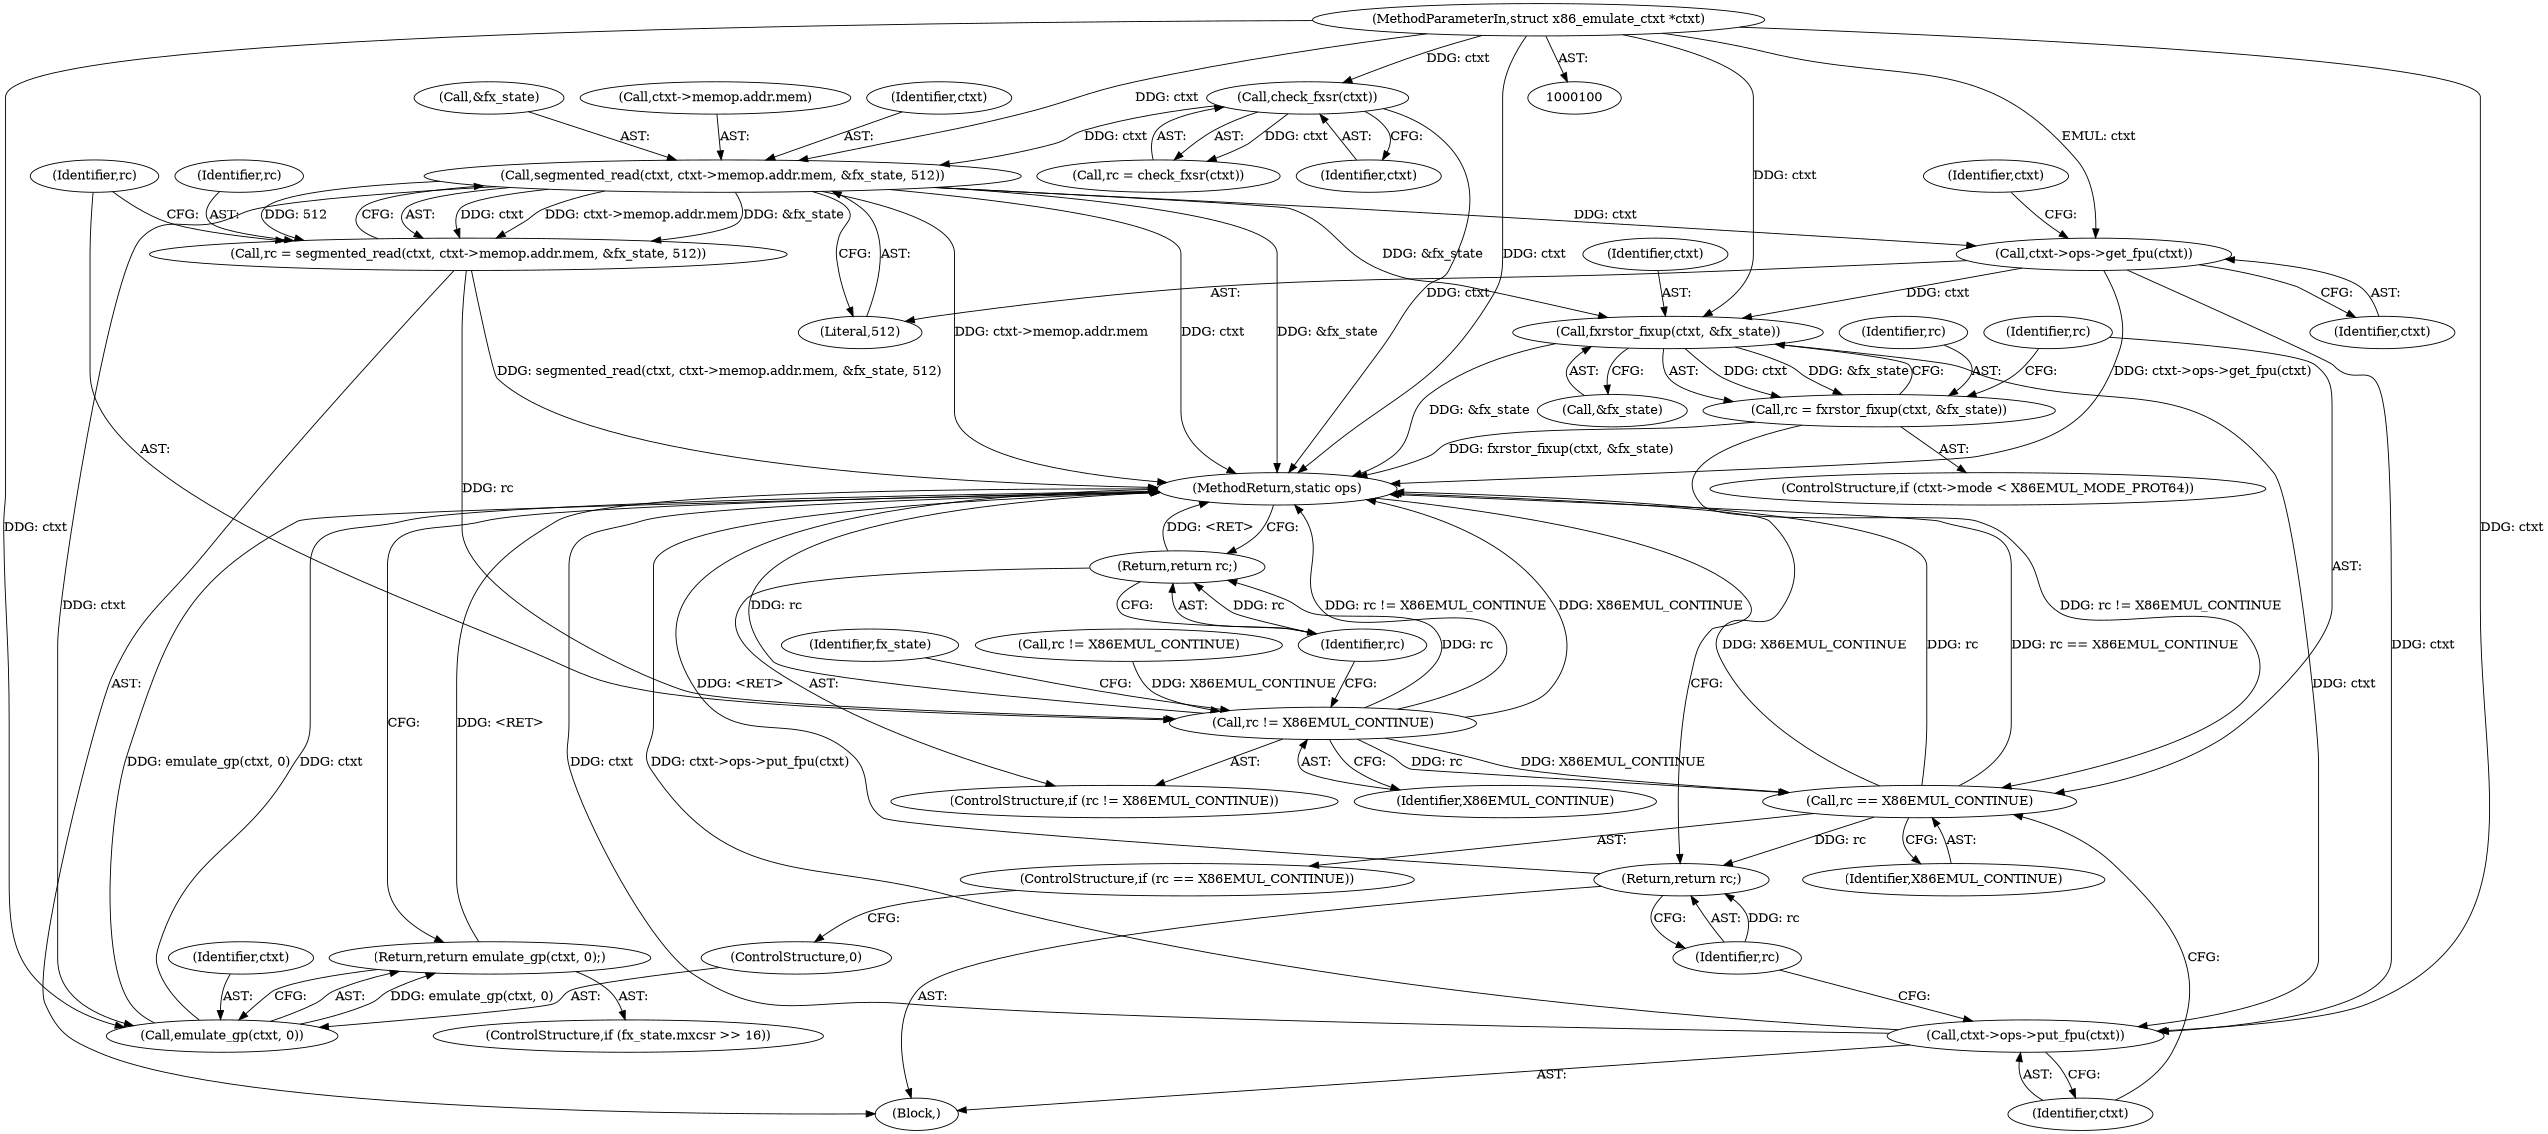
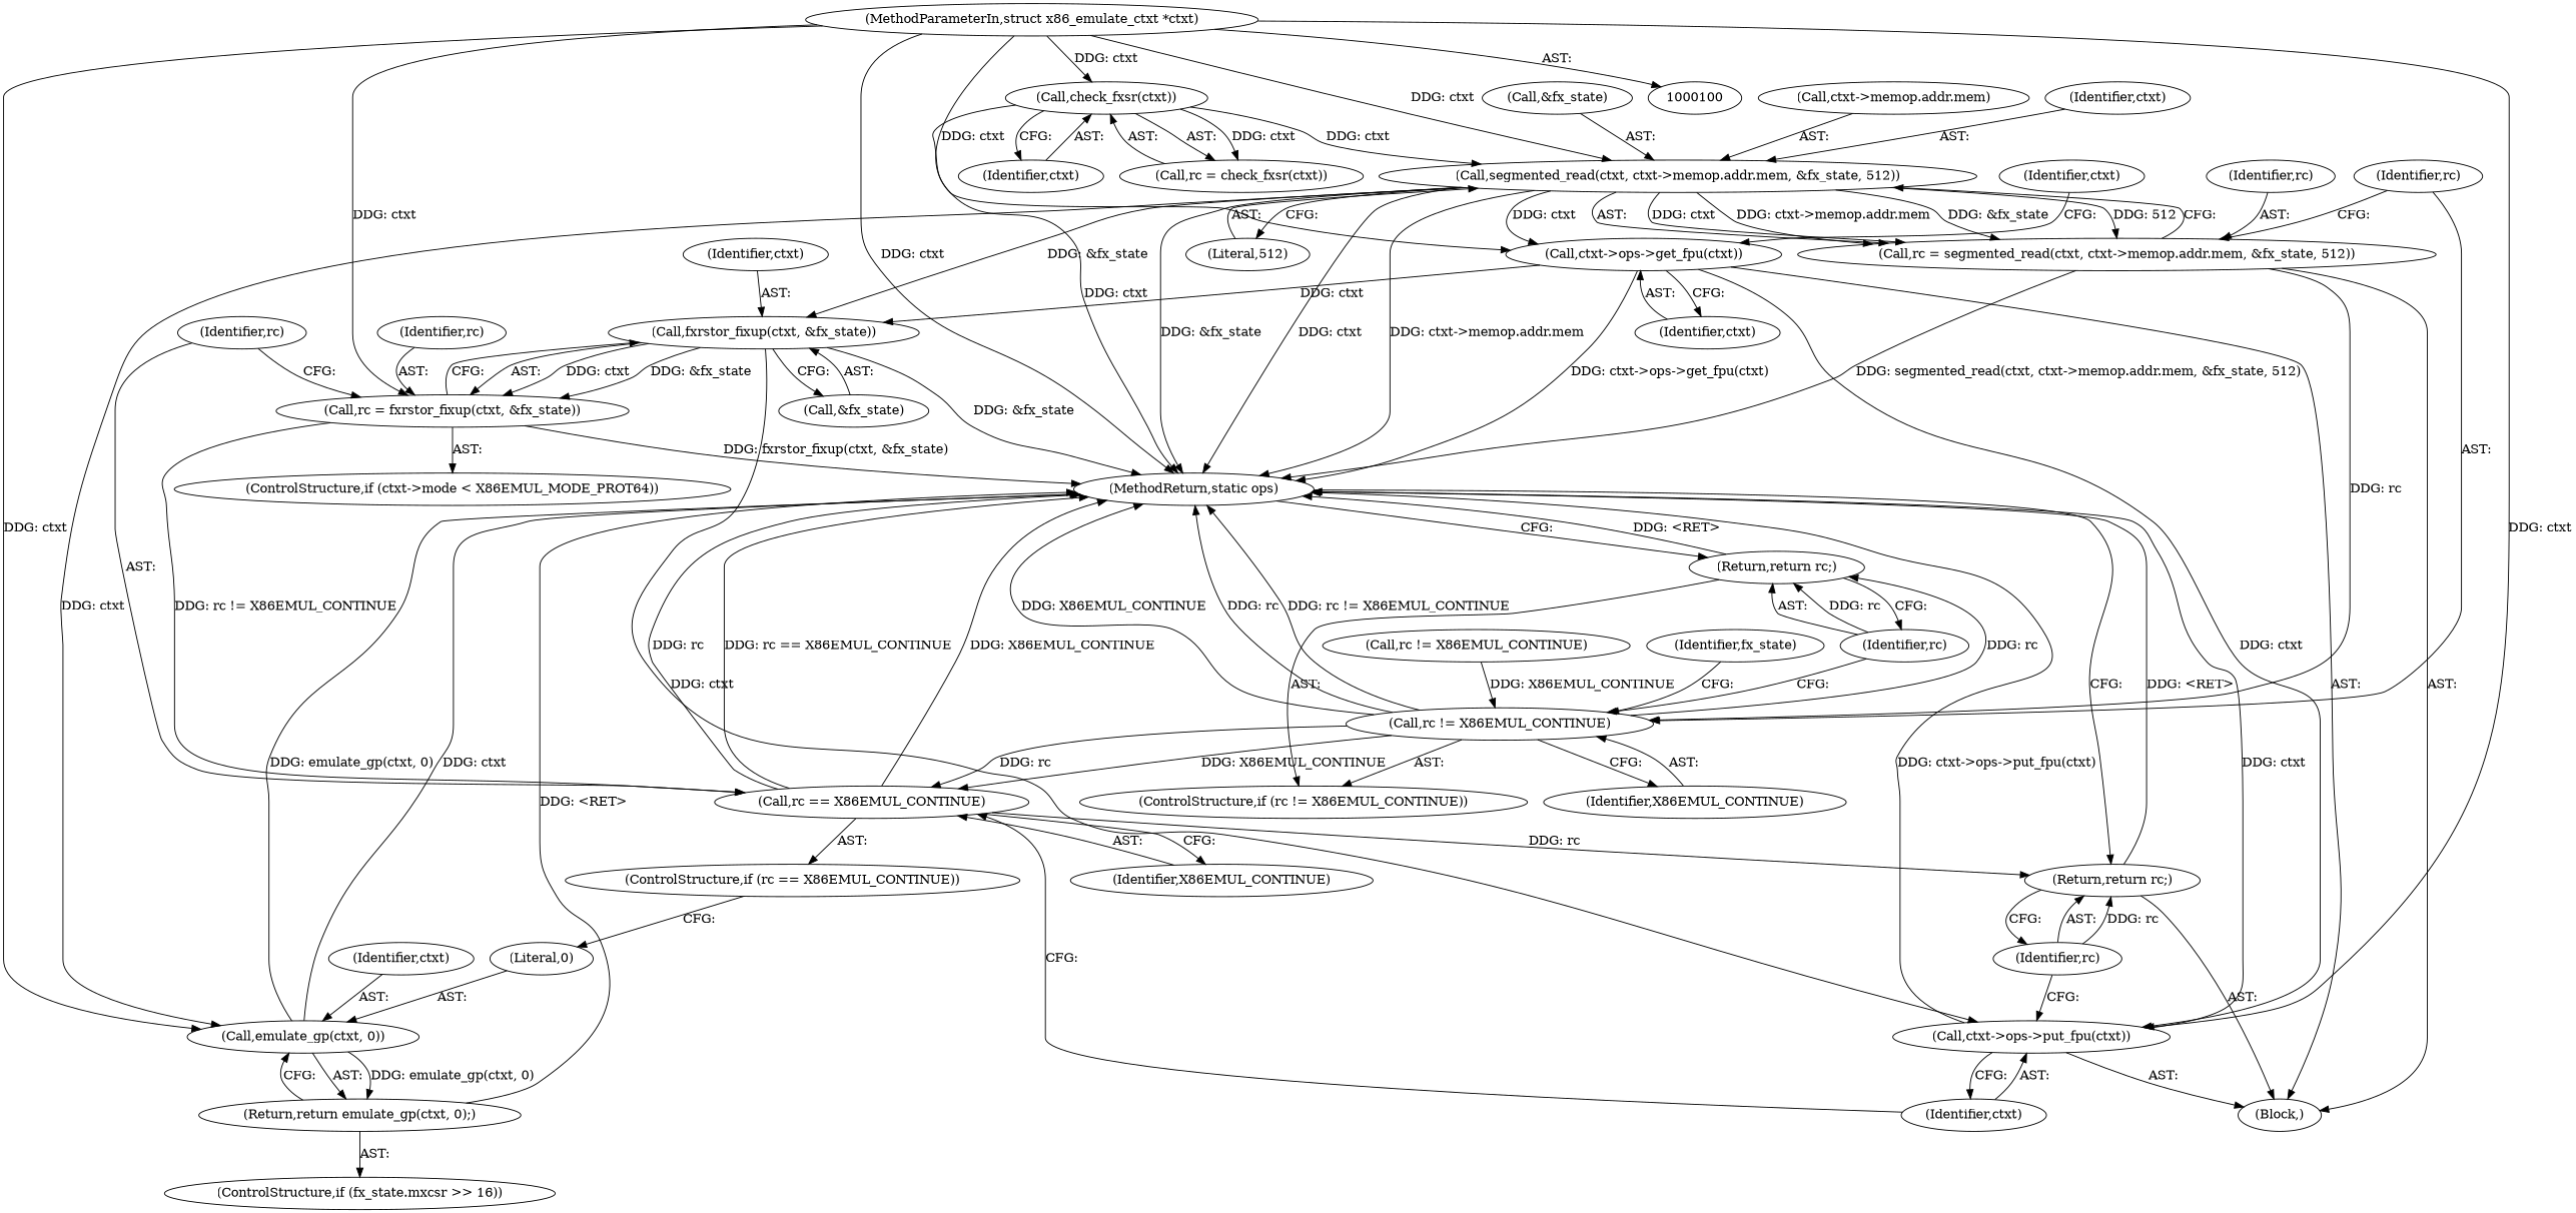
  digraph {
    n1 [label="(Call,segmented_read(ctxt, ctxt->memop.addr.mem, &fx_state, 512))"]
    n2 [label="(Call,rc = segmented_read(ctxt, ctxt->memop.addr.mem, &fx_state, 512))"]
    n3 [label="(Call,emulate_gp(ctxt, 0))"]
    n4 [label="(Call,ctxt->ops->get_fpu(ctxt))"]
    n5 [label="(Call,fxrstor_fixup(ctxt, &fx_state))"]
    n6 [label="(Literal,512)"]
    n7 [label="(MethodReturn,static ops)"]
    n8 [label="(Call,rc != X86EMUL_CONTINUE)"]
    n9 [label="(Block,)"]
    n10 [label="(Return,return emulate_gp(ctxt, 0);)"]
    n11 [label="(Call,ctxt->ops->put_fpu(ctxt))"]
    n12 [label="(Identifier,ctxt)"]
    n13 [label="(Call,rc = fxrstor_fixup(ctxt, &fx_state))"]
    n14 [label="(Call,&fx_state)"]
    n15 [label="(Return,return rc;)"]
    n16 [label="(Return,return rc;)"]
    n17 [label="(Call,check_fxsr(ctxt))"]
    n18 [label="(Identifier,ctxt)"]
    n19 [label="(Call,rc = check_fxsr(ctxt))"]
    n20 [label="(MethodParameterIn,struct x86_emulate_ctxt *ctxt)"]
    1000100
    n22 [label="(Identifier,ctxt)"]
    n23 [label="(Call,rc == X86EMUL_CONTINUE)"]
    n24 [label="(ControlStructure,if (rc != X86EMUL_CONTINUE))"]
    n25 [label="(Identifier,X86EMUL_CONTINUE)"]
    n26 [label="(Identifier,rc)"]
    n27 [label="(ControlStructure,if (rc == X86EMUL_CONTINUE))"]
    n28 [label="(Identifier,X86EMUL_CONTINUE)"]
    n29 [label="(Identifier,rc)"]
-   n30 [label="(ControlStructure,0)"]
+   n30 [label="(Literal,0)"]
    n31 [label="(ControlStructure,if (fx_state.mxcsr >> 16))"]
    n32 [label="(ControlStructure,if (ctxt->mode < X86EMUL_MODE_PROT64))"]
    n33 [label="(Call,&fx_state)"]
    n34 [label="(Identifier,ctxt)"]
    n35 [label="(Call,rc != X86EMUL_CONTINUE)"]
    n36 [label="(Identifier,rc)"]
    n37 [label="(Call,ctxt->memop.addr.mem)"]
    n38 [label="(Identifier,ctxt)"]
    n39 [label="(Identifier,fx_state)"]
    n40 [label="(Identifier,ctxt)"]
    n41 [label="(Identifier,rc)"]
    n42 [label="(Identifier,rc)"]
    n43 [label="(Identifier,rc)"]
    n44 [label="(Identifier,ctxt)"]
    n1 -> n2 [label="AST: "]
    n1 -> n2 [label="DDG: ctxt"]
    n1 -> n2 [label="DDG: ctxt->memop.addr.mem"]
    n1 -> n2 [label="DDG: &fx_state"]
    n1 -> n2 [label="DDG: 512"]
    n1 -> n3 [label="DDG: ctxt"]
    n1 -> n4 [label="DDG: ctxt"]
    n1 -> n5 [label="DDG: &fx_state"]
    n1 -> n6 [label="CFG: "]
    n1 -> n7 [label="DDG: ctxt"]
    n1 -> n7 [label="DDG: ctxt->memop.addr.mem"]
    n1 -> n7 [label="DDG: &fx_state"]
    n2 -> n1 [label="CFG: "]
    n2 -> n7 [label="DDG: segmented_read(ctxt, ctxt->memop.addr.mem, &fx_state, 512)"]
    n2 -> n8 [label="DDG: rc"]
    n2 -> n9 [label="AST: "]
    n3 -> n7 [label="DDG: emulate_gp(ctxt, 0)"]
    n3 -> n7 [label="DDG: ctxt"]
    n3 -> n10 [label="AST: "]
    n3 -> n10 [label="DDG: emulate_gp(ctxt, 0)"]
    n4 -> n5 [label="DDG: ctxt"]
    n4 -> n7 [label="DDG: ctxt->ops->get_fpu(ctxt)"]
-   n4 -> n6 [label="AST: "]
+   n4 -> n9 [label="AST: "]
    n4 -> n11 [label="DDG: ctxt"]
    n4 -> n12 [label="CFG: "]
    n5 -> n7 [label="DDG: &fx_state"]
    n5 -> n11 [label="DDG: ctxt"]
    n5 -> n13 [label="AST: "]
    n5 -> n13 [label="DDG: ctxt"]
    n5 -> n13 [label="DDG: &fx_state"]
    n5 -> n14 [label="CFG: "]
    n6 -> n1 [label="AST: "]
-   n7 -> n10 [label="CFG: "]
    n7 -> n15 [label="CFG: "]
    n7 -> n16 [label="CFG: "]
    n8 -> n7 [label="DDG: X86EMUL_CONTINUE"]
    n8 -> n7 [label="DDG: rc"]
    n8 -> n7 [label="DDG: rc != X86EMUL_CONTINUE"]
    n8 -> n15 [label="DDG: rc"]
    n8 -> n23 [label="DDG: rc"]
    n8 -> n23 [label="DDG: X86EMUL_CONTINUE"]
    n8 -> n24 [label="AST: "]
    n8 -> n25 [label="CFG: "]
    n10 -> n3 [label="CFG: "]
    n10 -> n7 [label="DDG: <RET>"]
    n10 -> n31 [label="AST: "]
    n11 -> n7 [label="DDG: ctxt"]
    n11 -> n7 [label="DDG: ctxt->ops->put_fpu(ctxt)"]
    n11 -> n9 [label="AST: "]
    n11 -> n22 [label="CFG: "]
    n12 -> n4 [label="AST: "]
    n13 -> n5 [label="CFG: "]
    n13 -> n7 [label="DDG: fxrstor_fixup(ctxt, &fx_state)"]
    n13 -> n23 [label="DDG: rc != X86EMUL_CONTINUE"]
    n13 -> n32 [label="AST: "]
    n14 -> n5 [label="AST: "]
    n15 -> n7 [label="DDG: <RET>"]
    n15 -> n24 [label="AST: "]
    n15 -> n26 [label="CFG: "]
    n16 -> n7 [label="DDG: <RET>"]
    n16 -> n9 [label="AST: "]
    n16 -> n29 [label="CFG: "]
    n17 -> n1 [label="DDG: ctxt"]
    n17 -> n7 [label="DDG: ctxt"]
    n17 -> n18 [label="CFG: "]
    n17 -> n19 [label="AST: "]
    n17 -> n19 [label="DDG: ctxt"]
    n18 -> n17 [label="AST: "]
    n19 -> n17 [label="AST: "]
    n20 -> n1 [label="DDG: ctxt"]
    n20 -> n3 [label="DDG: ctxt"]
-   n20 -> n4 [label="EMUL: ctxt"]
-   n20 -> n5 [label="DDG: ctxt"]
+   n20 -> n4 [label="DDG: ctxt"]
+   n20 -> n13 [label="DDG: ctxt"]
    n20 -> n7 [label="DDG: ctxt"]
    n20 -> n11 [label="DDG: ctxt"]
    n20 -> n17 [label="DDG: ctxt"]
    n20 -> 1000100 [label="AST: "]
    n22 -> n11 [label="AST: "]
    n22 -> n23 [label="CFG: "]
    n23 -> n7 [label="DDG: rc == X86EMUL_CONTINUE"]
    n23 -> n7 [label="DDG: X86EMUL_CONTINUE"]
    n23 -> n7 [label="DDG: rc"]
    n23 -> n16 [label="DDG: rc"]
    n23 -> n27 [label="AST: "]
    n23 -> n28 [label="CFG: "]
    n25 -> n8 [label="AST: "]
    n26 -> n8 [label="CFG: "]
    n26 -> n15 [label="AST: "]
    n26 -> n15 [label="DDG: rc"]
    n27 -> n30 [label="CFG: "]
    n28 -> n23 [label="AST: "]
    n29 -> n11 [label="CFG: "]
    n29 -> n16 [label="AST: "]
    n29 -> n16 [label="DDG: rc"]
    n30 -> n3 [label="AST: "]
    n33 -> n1 [label="AST: "]
    n34 -> n3 [label="AST: "]
    n35 -> n8 [label="DDG: X86EMUL_CONTINUE"]
    n36 -> n13 [label="CFG: "]
    n36 -> n23 [label="AST: "]
    n37 -> n1 [label="AST: "]
    n38 -> n1 [label="AST: "]
    n39 -> n8 [label="CFG: "]
    n40 -> n5 [label="AST: "]
    n41 -> n2 [label="CFG: "]
    n41 -> n8 [label="AST: "]
    n42 -> n2 [label="AST: "]
    n43 -> n13 [label="AST: "]
    n44 -> n4 [label="CFG: "]
  }
